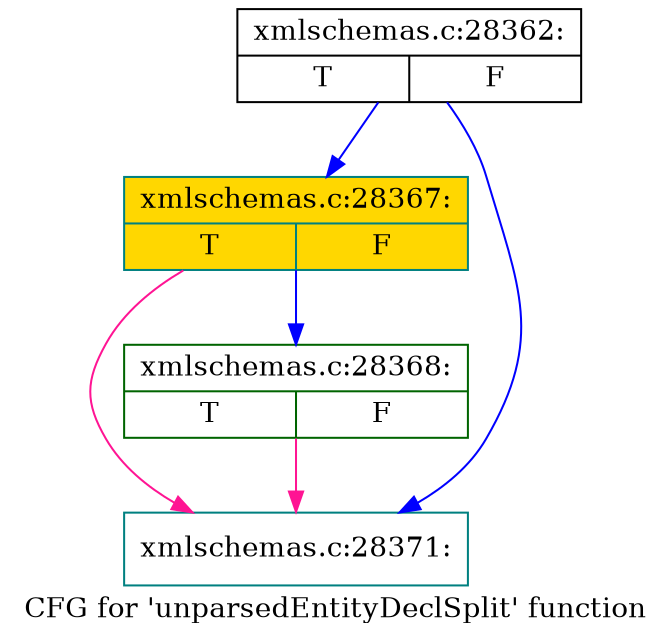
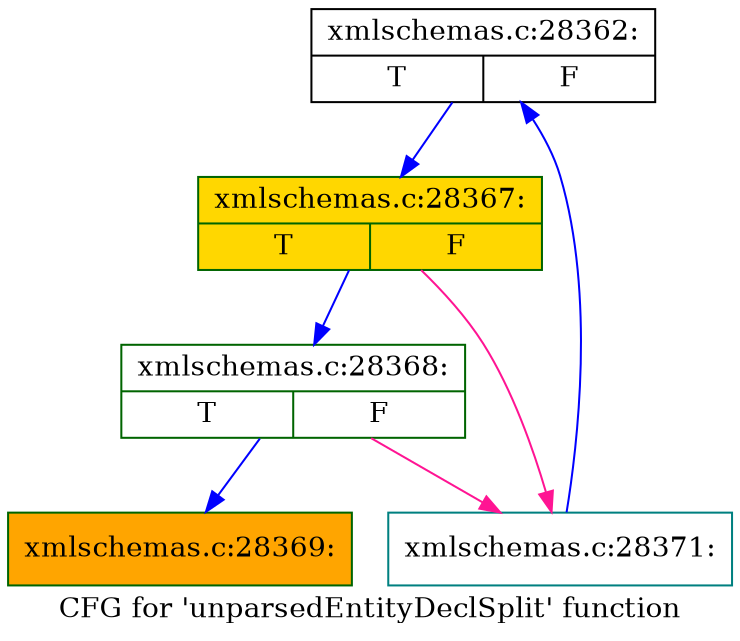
  digraph {
    label="CFG for 'unparsedEntityDeclSplit' function"
    node [color=teal fillcolor=white shape=record style=filled]
    edge [color=blue]
    n1 [color=black label="{xmlschemas.c:28362:|{<s0>T|<s1>F}}"]
-   n2 [fillcolor=gold label="{xmlschemas.c:28367:|{<s0>T|<s1>F}}"]
+   n2 [color=darkgreen fillcolor=gold label="{xmlschemas.c:28367:|{<s0>T|<s1>F}}"]
    n3 [label="{xmlschemas.c:28371:}"]
    n4 [color=darkgreen label="{xmlschemas.c:28368:|{<s0>T|<s1>F}}"]
+   n5 [color=darkgreen fillcolor=orange label="{xmlschemas.c:28369:}"]
    n1 -> n2
-   n1 -> n3
+   n3 -> n1
    n2 -> n3 [color=deeppink]
    n2 -> n4
    n4 -> n3 [color=deeppink]
+   n4 -> n5
  }
